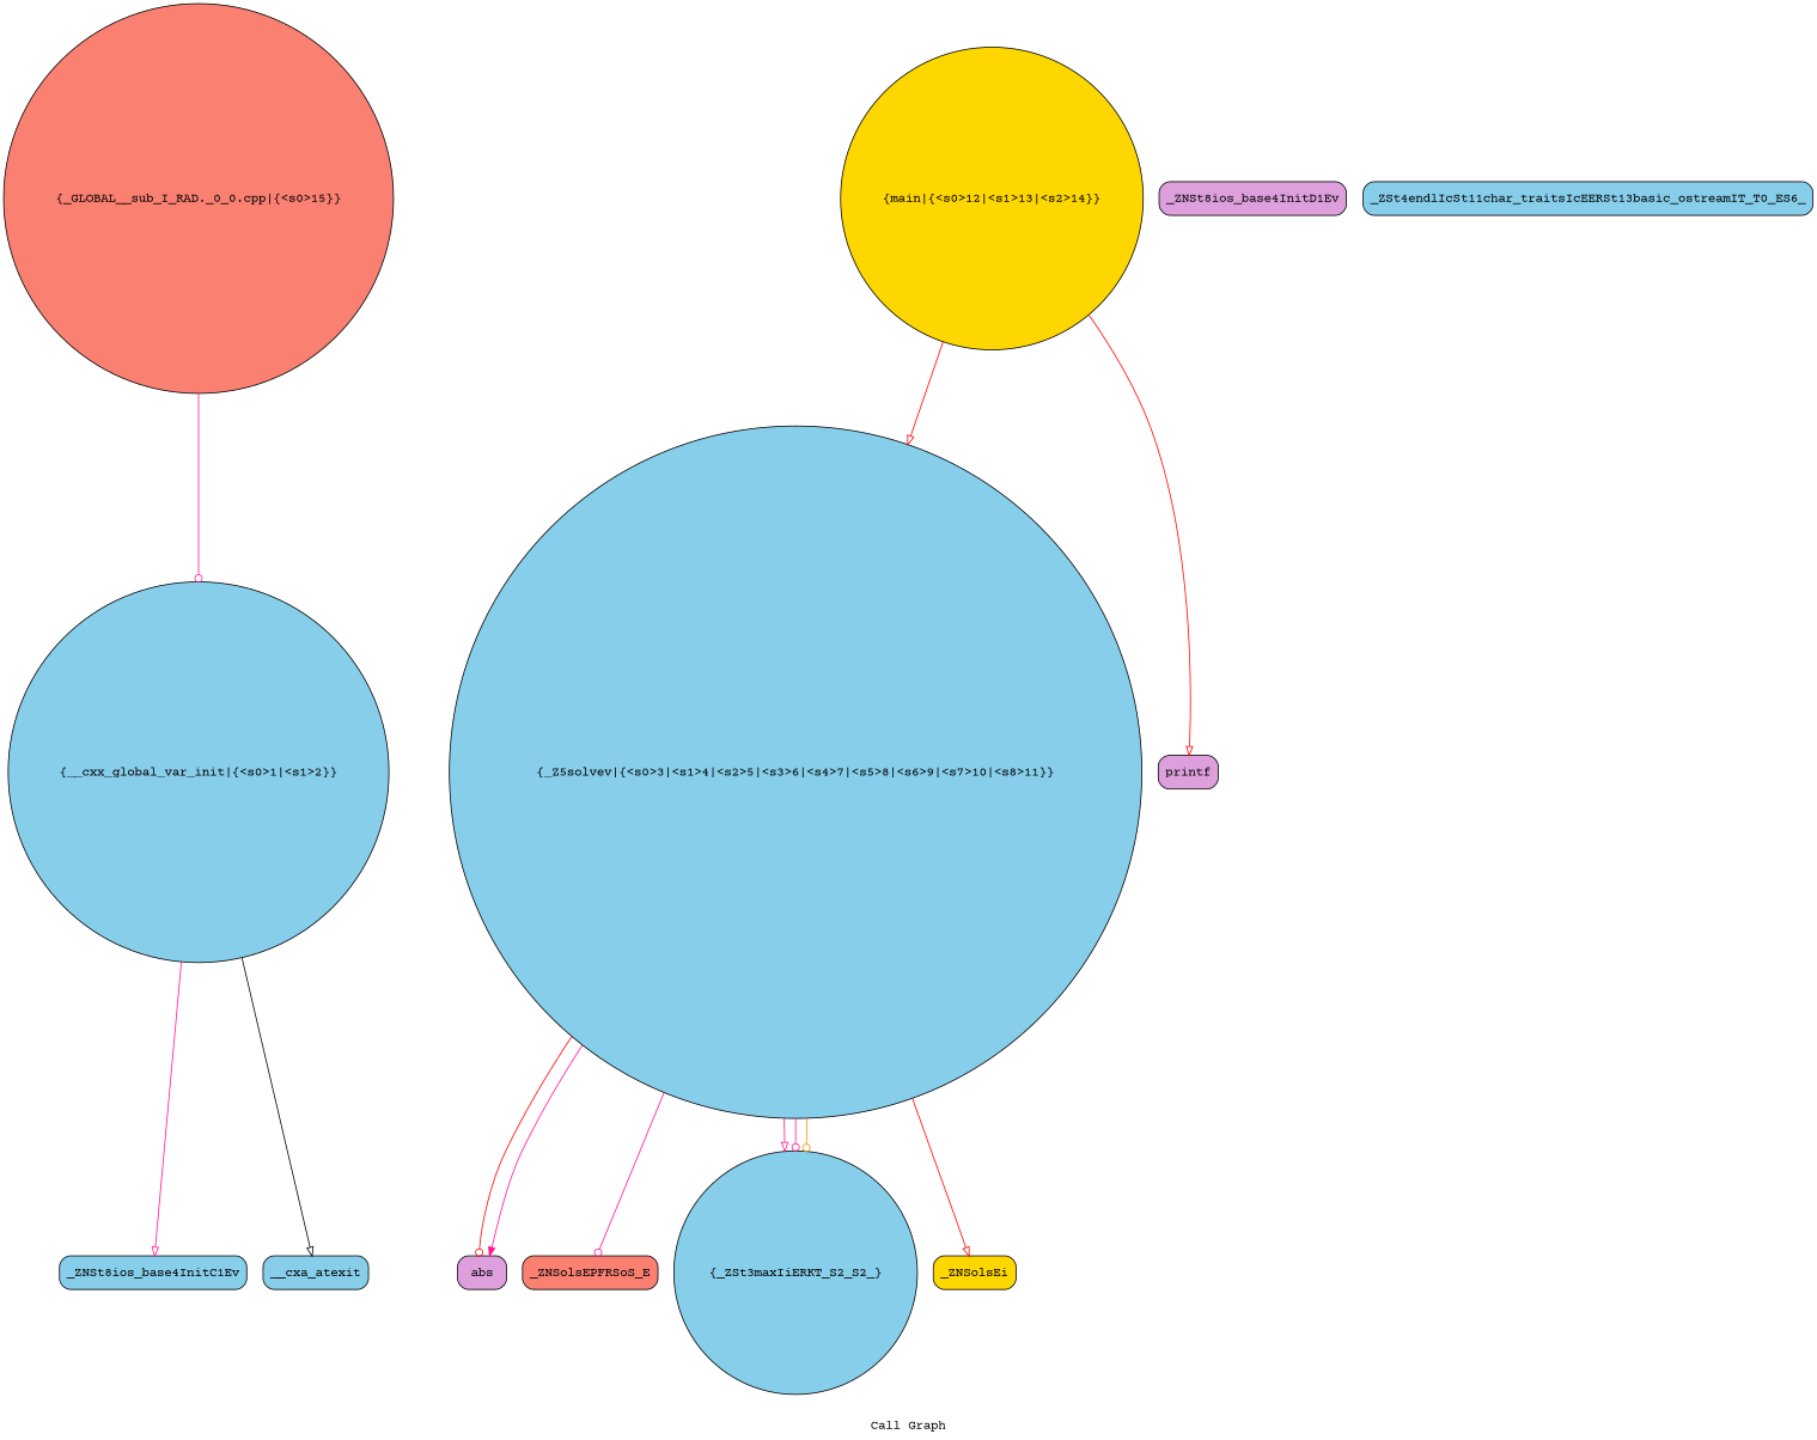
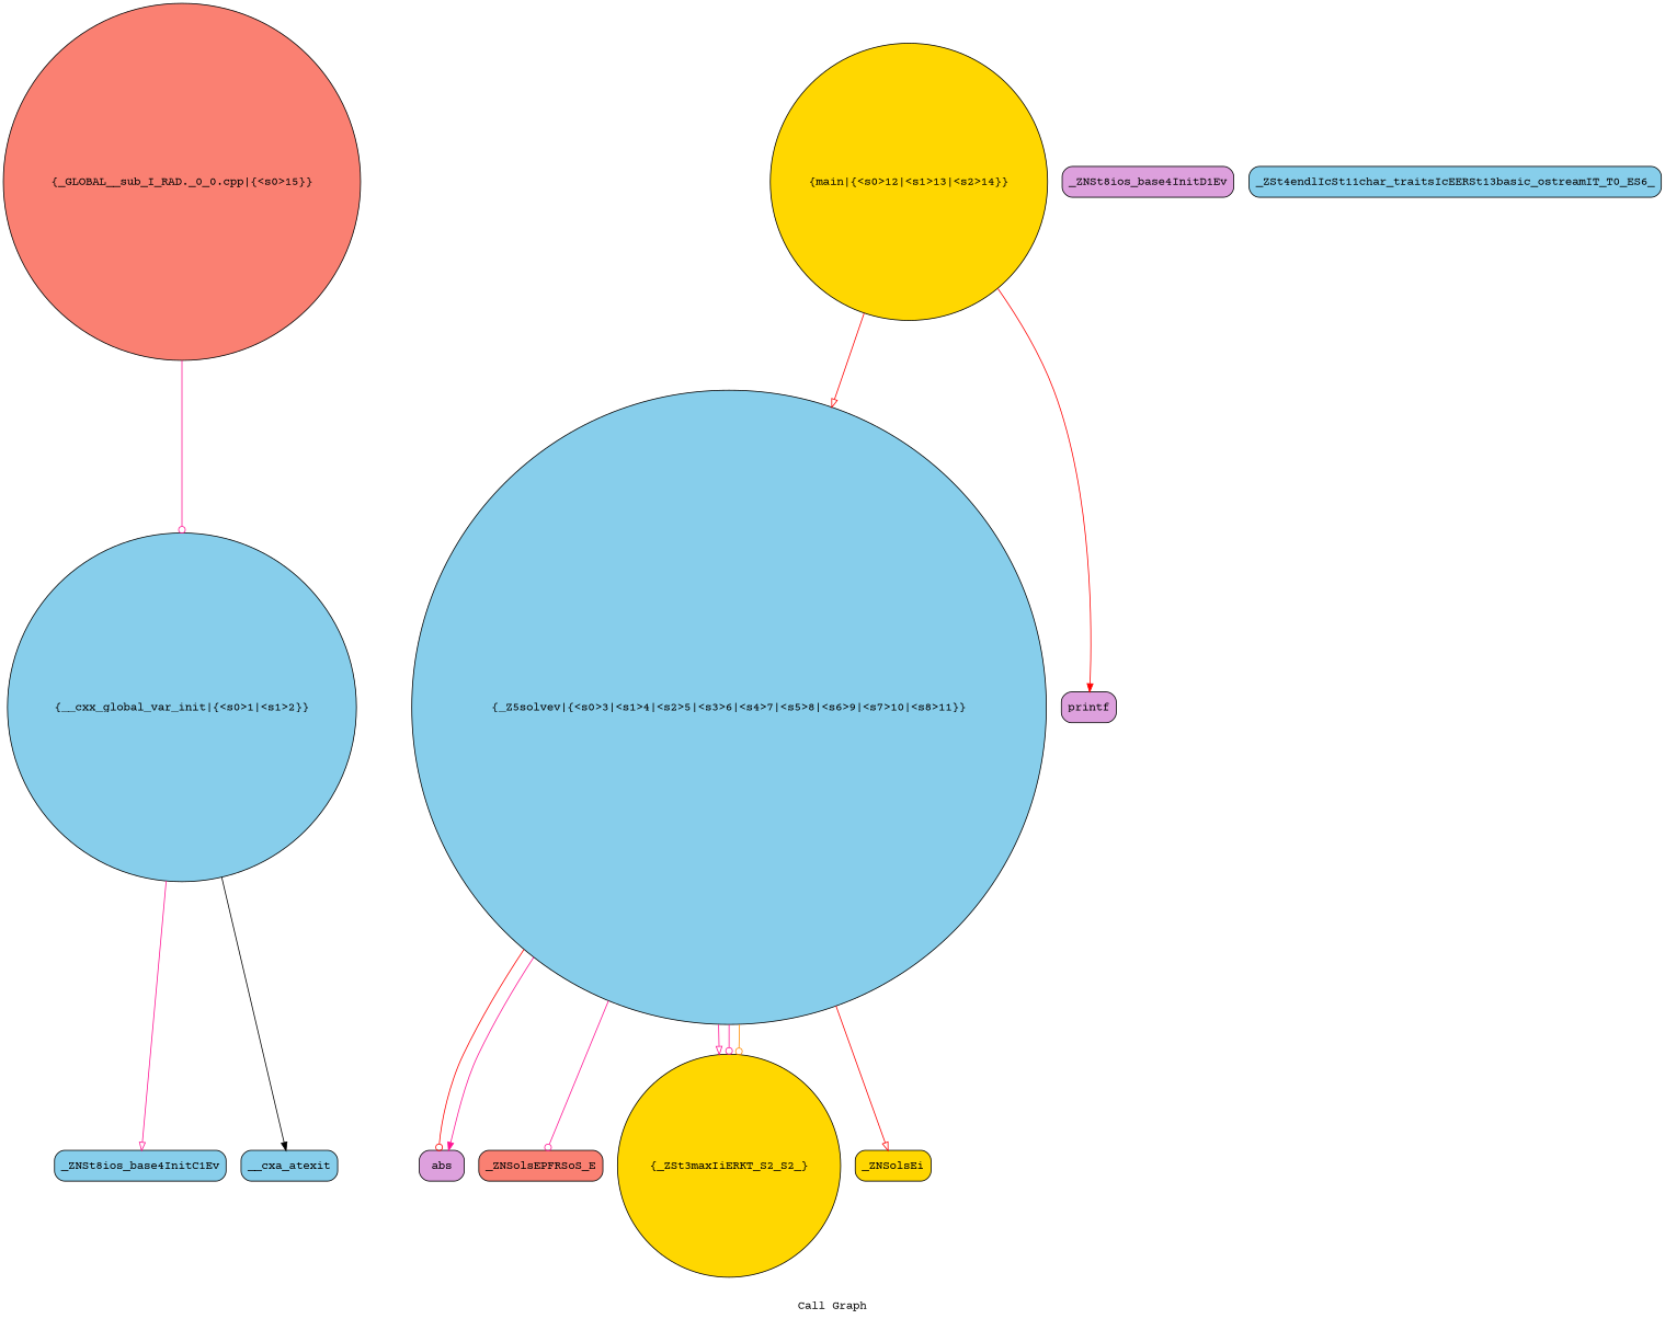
  digraph {
    fontname="Courier Prime"
    label="Call Graph"
    node [fillcolor=skyblue fontname="Courier Prime" shape=Mrecord style=filled]
    edge [arrowhead=onormal color=deeppink fontname="Courier Prime" tailport=s0]
    n1 [label="{__cxx_global_var_init|{<s0>1|<s1>2}}" shape=circle]
    n2 [label="{_ZNSt8ios_base4InitC1Ev}"]
    n3 [label="{__cxa_atexit}"]
    n4 [fillcolor=plum label="{abs}"]
    n5 [fillcolor=plum label="{_ZNSt8ios_base4InitD1Ev}"]
    n6 [fillcolor=salmon label="{_ZNSolsEPFRSoS_E}"]
    n7 [label="{_Z5solvev|{<s0>3|<s1>4|<s2>5|<s3>6|<s4>7|<s5>8|<s6>9|<s7>10|<s8>11}}" shape=circle]
-   n8 [label="{_ZSt3maxIiERKT_S2_S2_}" shape=circle]
+   n8 [fillcolor=gold label="{_ZSt3maxIiERKT_S2_S2_}" shape=circle]
    n9 [fillcolor=gold label="{_ZNSolsEi}"]
    n10 [fillcolor=gold label="{main|{<s0>12|<s1>13|<s2>14}}" shape=circle]
    n11 [fillcolor=plum label="{printf}"]
    n12 [fillcolor=salmon label="{_GLOBAL__sub_I_RAD._0_0.cpp|{<s0>15}}" shape=circle]
    n13 [label="{_ZSt4endlIcSt11char_traitsIcEERSt13basic_ostreamIT_T0_ES6_}"]
    n1 -> n2
-   n1 -> n3 [color=black tailport=s1]
+   n1 -> n3 [arrowhead=normal color=black tailport=s1]
    n7 -> n4 [arrowhead=odot color=red tailport=s2]
    n7 -> n4 [arrowhead=normal tailport=s4]
    n7 -> n6 [arrowhead=odot tailport=s8]
    n7 -> n8 [tailport=s3]
    n7 -> n8 [arrowhead=odot tailport=s5]
    n7 -> n8 [arrowhead=odot color=darkorange tailport=s6]
    n7 -> n9 [color=red tailport=s7]
    n10 -> n7 [color=red tailport=s2]
-   n10 -> n11 [color=red tailport=s1]
+   n10 -> n11 [arrowhead=normal color=red tailport=s1]
    n12 -> n1 [arrowhead=odot]
  }
